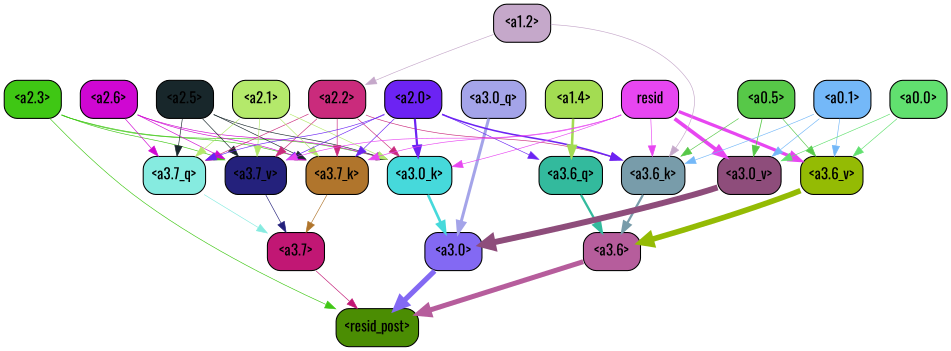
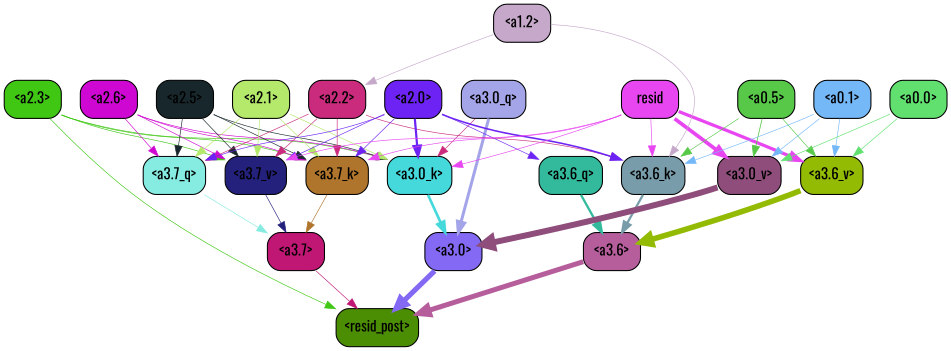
  strict digraph {
    fontname=Oswald
    splines=true
    node [color=black fontname=Oswald shape=box style="filled, rounded"]
    edge [color="#6c23f3" fontname=Oswald penwidth=0.6]
    "<a3.7>" [fillcolor="#c11774"]
    "<resid_post>" [fillcolor="#4b8d03"]
    "<a3.6>" [fillcolor="#b65d9c"]
    "<a3.0>" [fillcolor="#8369f3"]
    "<a2.3>" [fillcolor="#3fc714"]
    "<a3.7_k>" [fillcolor="#b0752c"]
    "<a3.0_k>" [fillcolor="#46d9db"]
    "<a3.7_v>" [fillcolor="#24217c"]
    "<a3.7_q>" [fillcolor="#86ebe0"]
    "<a3.6_q>" [fillcolor="#33ba9d"]
    "<a3.0_q>" [fillcolor="#a4a4e9"]
    "<a3.6_k>" [fillcolor="#789caa"]
    "<a3.6_v>" [fillcolor="#94bb04"]
    "<a3.0_v>" [fillcolor="#8e4d7b"]
    "<a2.6>" [fillcolor="#cf07d2"]
    "<a2.5>" [fillcolor="#18272b"]
    "<a2.2>" [fillcolor="#ca2b7c"]
    "<a2.1>" [fillcolor="#b4e96b"]
    "<a2.0>" [fillcolor="#6c23f3"]
-   "<a1.4>" [fillcolor="#a3dc52"]
    n21 [fillcolor="#e746f1" label=resid]
    "<a1.2>" [fillcolor="#c5a8ca"]
    "<a0.5>" [fillcolor="#57c848"]
    "<a0.1>" [fillcolor="#74b8f8"]
    "<a0.0>" [fillcolor="#61e06f"]
    "<a3.7>" -> "<resid_post>" [color="#c11774"]
    "<a3.6>" -> "<resid_post>" [color="#b65d9c" penwidth=4.7534414529800415]
    "<a3.0>" -> "<resid_post>" [color="#8369f3" penwidth=4.898576855659485]
    "<a2.3>" -> "<resid_post>" [color="#3fc714"]
    "<a2.3>" -> "<a3.7_k>" [color="#3fc714"]
    "<a2.3>" -> "<a3.0_k>" [color="#3fc714"]
    "<a2.3>" -> "<a3.7_v>" [color="#3fc714"]
    "<a3.7_k>" -> "<a3.7>" [color="#b0752c"]
    "<a3.0_k>" -> "<a3.0>" [color="#46d9db" penwidth=2.520303964614868]
    "<a3.7_v>" -> "<a3.7>" [color="#24217c"]
    "<a3.7_q>" -> "<a3.7>" [color="#86ebe0"]
    "<a3.6_q>" -> "<a3.6>" [color="#33ba9d" penwidth=2.160832464694977]
    "<a3.0_q>" -> "<a3.0>" [color="#a4a4e9" penwidth=2.870753765106201]
    "<a3.6_k>" -> "<a3.6>" [color="#789caa" penwidth=2.13908451795578]
    "<a3.6_v>" -> "<a3.6>" [color="#94bb04" penwidth=5.297133803367615]
    "<a3.0_v>" -> "<a3.0>" [color="#8e4d7b" penwidth=5.680712580680847]
    "<a2.6>" -> "<a3.7_k>" [color="#cf07d2"]
    "<a2.6>" -> "<a3.0_k>" [color="#cf07d2"]
    "<a2.6>" -> "<a3.7_v>" [color="#cf07d2"]
    "<a2.6>" -> "<a3.7_q>" [color="#cf07d2"]
    "<a2.5>" -> "<a3.7_k>" [color="#18272b"]
    "<a2.5>" -> "<a3.0_k>" [color="#18272b"]
    "<a2.5>" -> "<a3.7_v>" [color="#18272b"]
    "<a2.5>" -> "<a3.7_q>" [color="#18272b"]
    "<a2.2>" -> "<a3.7_k>" [color="#ca2b7c"]
-   "<a2.2>" -> "<a3.0_k>" [color="#ca2b7c"]
+   "<a3.0_q>" -> "<a3.0_k>" [color="#ca2b7c"]
    "<a2.2>" -> "<a3.7_v>" [color="#ca2b7c"]
    "<a2.2>" -> "<a3.7_q>" [color="#ca2b7c"]
    "<a2.2>" -> "<a3.6_k>" [color="#ca2b7c"]
    "<a2.1>" -> "<a3.7_k>" [color="#b4e96b"]
    "<a2.1>" -> "<a3.0_k>" [color="#b4e96b"]
    "<a2.1>" -> "<a3.7_v>" [color="#b4e96b"]
    "<a2.1>" -> "<a3.7_q>" [color="#b4e96b"]
    "<a2.0>" -> "<a3.7_k>"
    "<a2.0>" -> "<a3.0_k>" [penwidth=2.095262974500656]
    "<a2.0>" -> "<a3.7_v>"
    "<a2.0>" -> "<a3.7_q>"
    "<a2.0>" -> "<a3.6_q>"
    "<a2.0>" -> "<a3.6_k>" [penwidth=1.4807794839143753]
-   "<a1.4>" -> "<a3.6_q>" [color="#a3dc52" penwidth=2.425799250602722]
    n21 -> "<a3.7_k>" [color="#e746f1"]
    n21 -> "<a3.0_k>" [color="#e746f1"]
    n21 -> "<a3.7_v>" [color="#e746f1"]
    n21 -> "<a3.6_k>" [color="#e746f1"]
    n21 -> "<a3.6_v>" [color="#e746f1" penwidth=3.067279100418091]
    n21 -> "<a3.0_v>" [color="#e746f1" penwidth=3.5202720761299133]
    "<a1.2>" -> "<a3.6_k>" [color="#c5a8ca"]
    "<a1.2>" -> "<a2.2>" [color="#c5a8ca"]
    "<a0.5>" -> "<a3.6_k>" [color="#57c848"]
    "<a0.5>" -> "<a3.6_v>" [color="#57c848"]
    "<a0.5>" -> "<a3.0_v>" [color="#57c848" penwidth=0.764040544629097]
    "<a0.1>" -> "<a3.6_k>" [color="#74b8f8"]
    "<a0.1>" -> "<a3.6_v>" [color="#74b8f8"]
    "<a0.1>" -> "<a3.0_v>" [color="#74b8f8"]
    "<a0.0>" -> "<a3.6_v>" [color="#61e06f"]
    "<a0.0>" -> "<a3.0_v>" [color="#61e06f"]
  }
